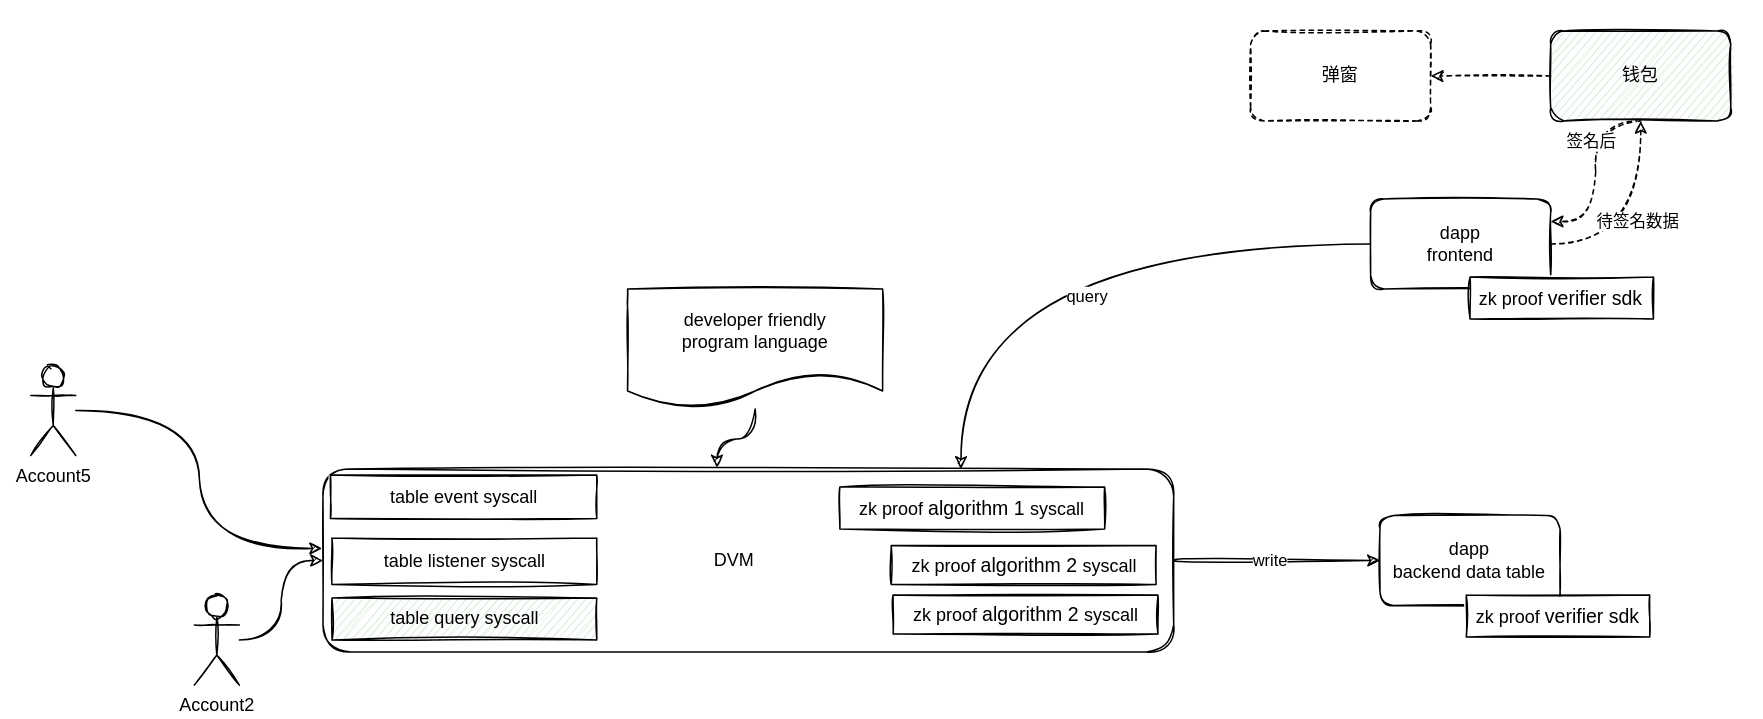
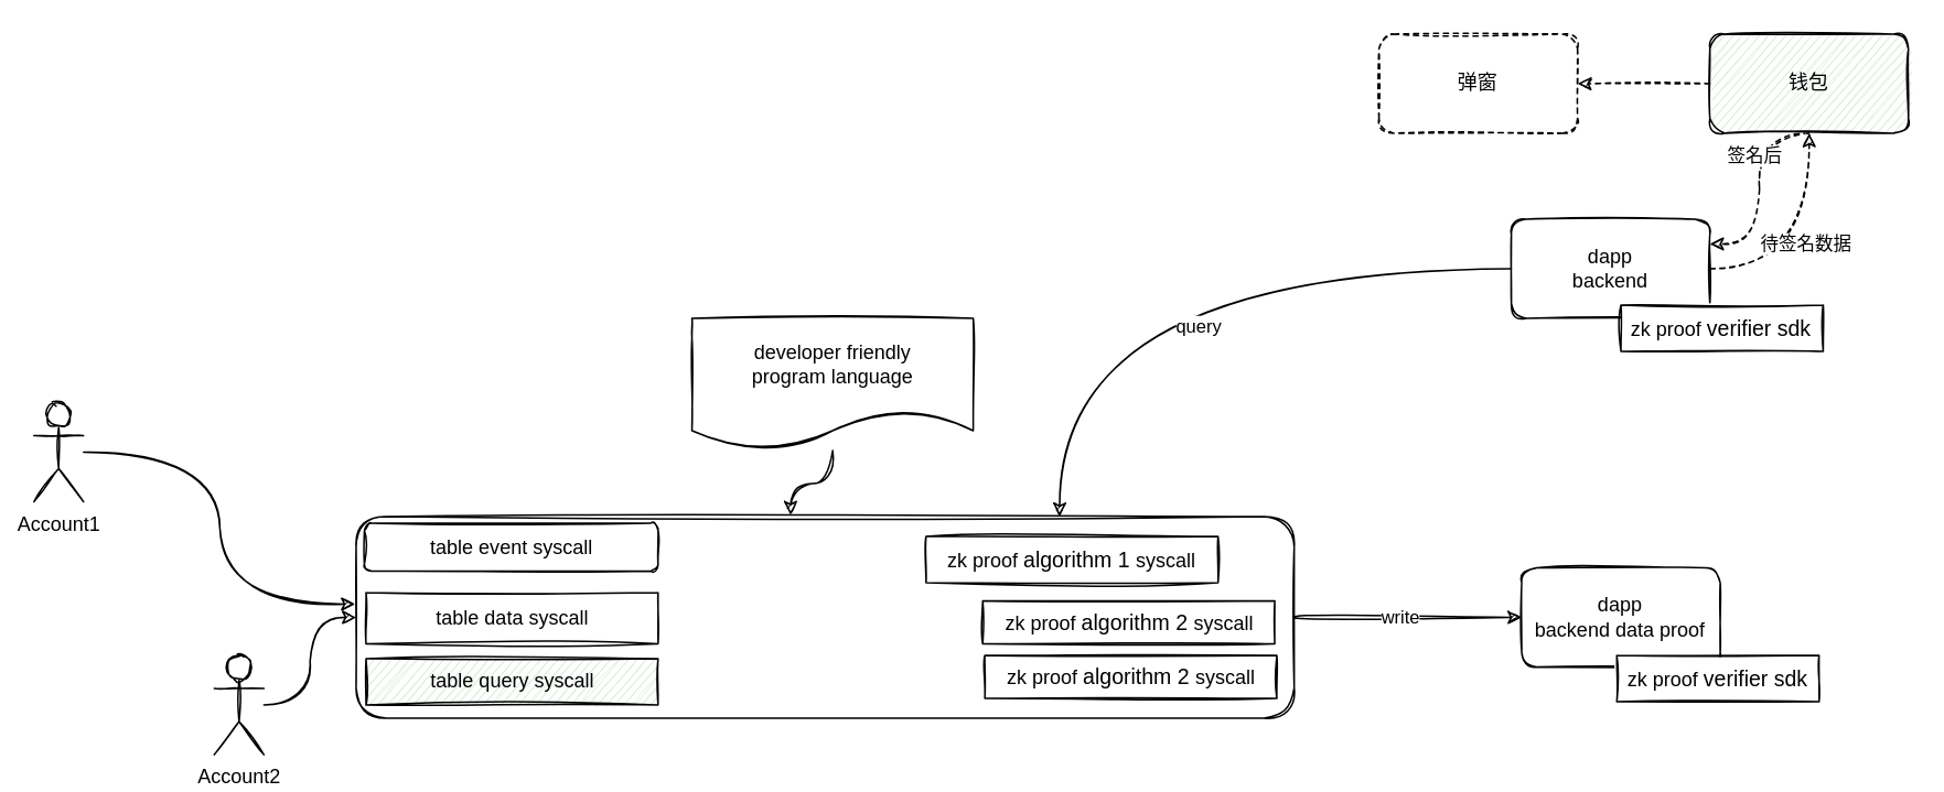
  <mxCell id="0" />
  <mxCell id="1" parent="0" />
  <mxCell id="2" style="edgeStyle=orthogonalEdgeStyle;curved=1;rounded=0;sketch=1;orthogonalLoop=1;jettySize=auto;html=1;" parent="1" source="4" target="18" edge="1"><mxGeometry relative="1" as="geometry" /></mxCell>
  <mxCell id="3" value="write" style="edgeLabel;html=1;align=center;verticalAlign=middle;resizable=0;points=[];" parent="2" vertex="1" connectable="0"><mxGeometry x="-0.066" y="1" relative="1" as="geometry"><mxPoint as="offset" /></mxGeometry></mxCell>
  <mxCell id="4" value="" style="whiteSpace=wrap;html=1;sketch=1;rounded=1;" parent="1" vertex="1"><mxGeometry x="214.75" y="312" width="567" height="122" as="geometry" /></mxCell>
- <mxCell id="5" value="DVM" style="text;html=1;strokeColor=none;fillColor=none;align=center;verticalAlign=middle;whiteSpace=wrap;rounded=0;sketch=1;" parent="1" vertex="1"><mxGeometry x="418.75" y="358" width="140" height="30" as="geometry" /></mxCell>
  <mxCell id="6" style="edgeStyle=orthogonalEdgeStyle;curved=1;rounded=0;sketch=1;orthogonalLoop=1;jettySize=auto;html=1;entryX=0.463;entryY=-0.008;entryDx=0;entryDy=0;entryPerimeter=0;" parent="1" source="7" target="4" edge="1"><mxGeometry relative="1" as="geometry" /></mxCell>
  <mxCell id="7" value="developer friendly&lt;br&gt;program language" style="shape=document;whiteSpace=wrap;html=1;boundedLbl=1;rounded=1;sketch=1;" parent="1" vertex="1"><mxGeometry x="417.75" y="192" width="170" height="80" as="geometry" /></mxCell>
- <mxCell id="8" value="table event syscall" style="rounded=0;whiteSpace=wrap;html=1;sketch=1;" parent="1" vertex="1"><mxGeometry x="219.75" y="316" width="177.5" height="29" as="geometry" /></mxCell>
+ <mxCell id="8" value="table event syscall" style="whiteSpace=wrap;html=1;sketch=1;rounded=1;" parent="1" vertex="1"><mxGeometry x="219.75" y="316" width="177.5" height="29" as="geometry" /></mxCell>
  <mxCell id="9" value="zk proof&amp;nbsp;&lt;span class=&quot;op_dict3_highlight&quot; style=&quot;font-family: &amp;#34;arial&amp;#34; , sans-serif ; font-size: 13px&quot;&gt;algorithm 1&amp;nbsp;&lt;/span&gt;syscall" style="rounded=0;whiteSpace=wrap;html=1;sketch=1;" parent="1" vertex="1"><mxGeometry x="559.25" y="324" width="176.5" height="28" as="geometry" /></mxCell>
  <mxCell id="10" value="zk proof&amp;nbsp;&lt;span class=&quot;op_dict3_highlight&quot; style=&quot;font-family: &amp;#34;arial&amp;#34; , sans-serif ; font-size: 13px&quot;&gt;algorithm 2&amp;nbsp;&lt;/span&gt;syscall" style="rounded=0;whiteSpace=wrap;html=1;sketch=1;" parent="1" vertex="1"><mxGeometry x="593.5" y="363" width="176.5" height="26" as="geometry" /></mxCell>
  <mxCell id="11" value="zk proof&amp;nbsp;&lt;span class=&quot;op_dict3_highlight&quot; style=&quot;font-family: &amp;#34;arial&amp;#34; , sans-serif ; font-size: 13px&quot;&gt;algorithm 2&amp;nbsp;&lt;/span&gt;syscall" style="rounded=0;whiteSpace=wrap;html=1;sketch=1;" parent="1" vertex="1"><mxGeometry x="594.75" y="396" width="176.5" height="26" as="geometry" /></mxCell>
- <mxCell id="12" value="table listener syscall" style="rounded=0;whiteSpace=wrap;html=1;sketch=1;" parent="1" vertex="1"><mxGeometry x="220.75" y="358" width="176.5" height="31" as="geometry" /></mxCell>
+ <mxCell id="12" value="table data syscall" style="rounded=0;whiteSpace=wrap;html=1;sketch=1;" parent="1" vertex="1"><mxGeometry x="220.75" y="358" width="176.5" height="31" as="geometry" /></mxCell>
  <mxCell id="13" value="table query syscall" style="rounded=0;whiteSpace=wrap;html=1;sketch=1;fillColor=#d5e8d4;" parent="1" vertex="1"><mxGeometry x="220.75" y="398" width="176.5" height="28" as="geometry" /></mxCell>
  <mxCell id="14" style="edgeStyle=orthogonalEdgeStyle;curved=1;rounded=0;sketch=1;orthogonalLoop=1;jettySize=auto;html=1;entryX=-0.001;entryY=0.434;entryDx=0;entryDy=0;entryPerimeter=0;" parent="1" source="15" target="4" edge="1"><mxGeometry relative="1" as="geometry" /></mxCell>
- <mxCell id="15" value="Account5" style="shape=umlActor;verticalLabelPosition=bottom;verticalAlign=top;html=1;outlineConnect=0;rounded=1;sketch=1;" parent="1" vertex="1"><mxGeometry x="20" y="243" width="30" height="60" as="geometry" /></mxCell>
+ <mxCell id="15" value="Account1" style="shape=umlActor;verticalLabelPosition=bottom;verticalAlign=top;html=1;outlineConnect=0;rounded=1;sketch=1;" parent="1" vertex="1"><mxGeometry x="20" y="243" width="30" height="60" as="geometry" /></mxCell>
  <mxCell id="16" style="edgeStyle=orthogonalEdgeStyle;curved=1;rounded=0;sketch=1;orthogonalLoop=1;jettySize=auto;html=1;entryX=0;entryY=0.5;entryDx=0;entryDy=0;" parent="1" source="17" target="4" edge="1"><mxGeometry relative="1" as="geometry" /></mxCell>
  <mxCell id="17" value="Account2" style="shape=umlActor;verticalLabelPosition=bottom;verticalAlign=top;html=1;outlineConnect=0;rounded=1;sketch=1;" parent="1" vertex="1"><mxGeometry x="129" y="396" width="30" height="60" as="geometry" /></mxCell>
- <mxCell id="18" value="dapp&lt;br&gt;backend data table" style="rounded=1;whiteSpace=wrap;html=1;sketch=1;" parent="1" vertex="1"><mxGeometry x="919.25" y="343" width="120" height="60" as="geometry" /></mxCell>
+ <mxCell id="18" value="dapp&lt;br&gt;backend data proof" style="rounded=1;whiteSpace=wrap;html=1;sketch=1;" parent="1" vertex="1"><mxGeometry x="919.25" y="343" width="120" height="60" as="geometry" /></mxCell>
  <mxCell id="19" style="edgeStyle=orthogonalEdgeStyle;curved=1;rounded=0;sketch=1;orthogonalLoop=1;jettySize=auto;html=1;entryX=0.75;entryY=0;entryDx=0;entryDy=0;" parent="1" source="23" target="4" edge="1"><mxGeometry relative="1" as="geometry" /></mxCell>
  <mxCell id="20" value="query" style="edgeLabel;html=1;align=center;verticalAlign=middle;resizable=0;points=[];" parent="19" vertex="1" connectable="0"><mxGeometry x="-0.104" y="34" relative="1" as="geometry"><mxPoint as="offset" /></mxGeometry></mxCell>
  <mxCell id="21" style="edgeStyle=orthogonalEdgeStyle;curved=1;rounded=0;sketch=1;orthogonalLoop=1;jettySize=auto;html=1;dashed=1;startArrow=none;startFill=0;" parent="1" source="23" edge="1"><mxGeometry relative="1" as="geometry"><mxPoint x="1093" y="80" as="targetPoint" /></mxGeometry></mxCell>
  <mxCell id="22" value="待签名数据" style="edgeLabel;html=1;align=center;verticalAlign=middle;resizable=0;points=[];" parent="21" vertex="1" connectable="0"><mxGeometry x="0.07" y="3" relative="1" as="geometry"><mxPoint as="offset" /></mxGeometry></mxCell>
- <mxCell id="23" value="dapp&lt;br&gt;frontend" style="rounded=1;whiteSpace=wrap;html=1;sketch=1;" parent="1" vertex="1"><mxGeometry x="913" y="132" width="120" height="60" as="geometry" /></mxCell>
+ <mxCell id="23" value="dapp&lt;br&gt;backend" style="rounded=1;whiteSpace=wrap;html=1;sketch=1;" parent="1" vertex="1"><mxGeometry x="913" y="132" width="120" height="60" as="geometry" /></mxCell>
  <mxCell id="24" value="zk proof &lt;font face=&quot;arial, sans-serif&quot;&gt;&lt;span style=&quot;font-size: 13px&quot;&gt;verifier sdk&lt;/span&gt;&lt;/font&gt;" style="rounded=0;whiteSpace=wrap;html=1;sketch=1;" parent="1" vertex="1"><mxGeometry x="979.25" y="184" width="122.25" height="28" as="geometry" /></mxCell>
  <mxCell id="25" value="zk proof &lt;font face=&quot;arial, sans-serif&quot;&gt;&lt;span style=&quot;font-size: 13px&quot;&gt;verifier sdk&lt;/span&gt;&lt;/font&gt;" style="rounded=0;whiteSpace=wrap;html=1;sketch=1;" parent="1" vertex="1"><mxGeometry x="976.75" y="396" width="122.25" height="28" as="geometry" /></mxCell>
  <mxCell id="26" value="" style="edgeStyle=orthogonalEdgeStyle;curved=1;rounded=0;sketch=1;orthogonalLoop=1;jettySize=auto;html=1;dashed=1;startArrow=none;startFill=0;" parent="1" target="29" edge="1"><mxGeometry relative="1" as="geometry"><mxPoint x="1033" y="50" as="sourcePoint" /></mxGeometry></mxCell>
  <mxCell id="27" style="edgeStyle=orthogonalEdgeStyle;curved=1;rounded=0;sketch=1;orthogonalLoop=1;jettySize=auto;html=1;entryX=1;entryY=0.25;entryDx=0;entryDy=0;dashed=1;startArrow=none;startFill=0;" parent="1" target="23" edge="1"><mxGeometry relative="1" as="geometry"><mxPoint x="1093" y="80" as="sourcePoint" /></mxGeometry></mxCell>
  <mxCell id="28" value="签名后" style="edgeLabel;html=1;align=center;verticalAlign=middle;resizable=0;points=[];" parent="27" vertex="1" connectable="0"><mxGeometry x="-0.323" y="-4" relative="1" as="geometry"><mxPoint as="offset" /></mxGeometry></mxCell>
  <mxCell id="29" value="弹窗" style="rounded=1;whiteSpace=wrap;html=1;sketch=1;dashed=1;" parent="1" vertex="1"><mxGeometry x="833" y="20" width="120" height="60" as="geometry" /></mxCell>
  <mxCell id="30" value="钱包" style="rounded=1;whiteSpace=wrap;html=1;sketch=1;fillColor=#d5e8d4;" parent="1" vertex="1"><mxGeometry x="1033" y="20" width="120" height="60" as="geometry" /></mxCell>
